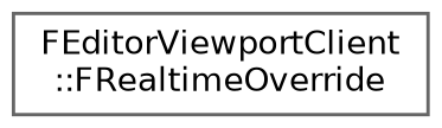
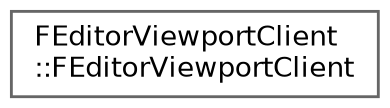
  digraph {
    rankdir=LR
-   n1 [color=grey40 fillcolor=white fontname=Helvetica fontsize=10 height=0.2 label="FEditorViewportClient\l::FRealtimeOverride" shape=box style=filled width=0.4]
+   n1 [color=grey40 fillcolor=white fontname=Helvetica fontsize=10 height=0.2 label="FEditorViewportClient\l::FEditorViewportClient" shape=box style=filled width=0.4]
  }
